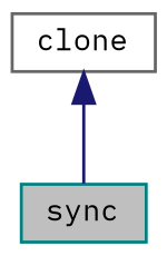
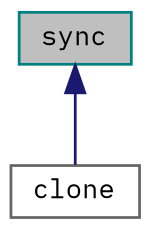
  digraph {
    rankdir=TB
    fontname="IBM Plex Mono"
    node [fontname="IBM Plex Mono" fontsize=10 shape=record]
    n1 [color=teal fillcolor=grey75 fontcolor=black height=0.2 label=sync style=filled width=0.4]
    n2 [color=gray40 height=0.2 label=clone width=0.4]
-   n2 -> n1 [color=midnightblue dir=back fontname="IBM Plex Mono" fontsize=10 labelfontname=Helvetica labelfontsize=10 style=solid]
+   n1 -> n2 [color=midnightblue dir=back fontname="IBM Plex Mono" fontsize=10 labelfontname=Helvetica labelfontsize=10 style=solid]
  }
